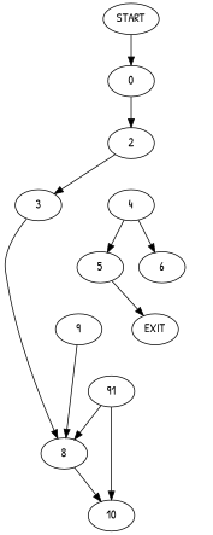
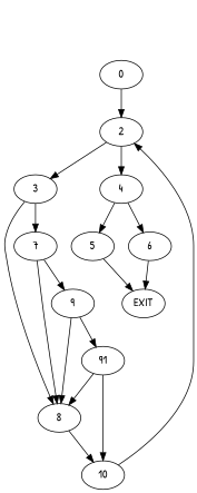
  digraph {
    fontname="Patrick Hand"
    node [fontname="Patrick Hand"]
    edge [fontname="Patrick Hand"]
-   n1 [label=START]
    n2 [label=0]
    2
    n4 [label=EXIT]
    3
    4
+   7
    8
    5
    6
    9
    10
    n13 [label=91]
-   n1 -> n2
    n2 -> 2
    2 -> 3
+   2 -> 4
+   3 -> 7
    3 -> 8
    4 -> 5
    4 -> 6
+   7 -> 8
+   7 -> 9
    8 -> 10
    5 -> n4
+   6 -> n4
    9 -> 8
+   9 -> n13
+   10 -> 2
    n13 -> 8
    n13 -> 10
  }
